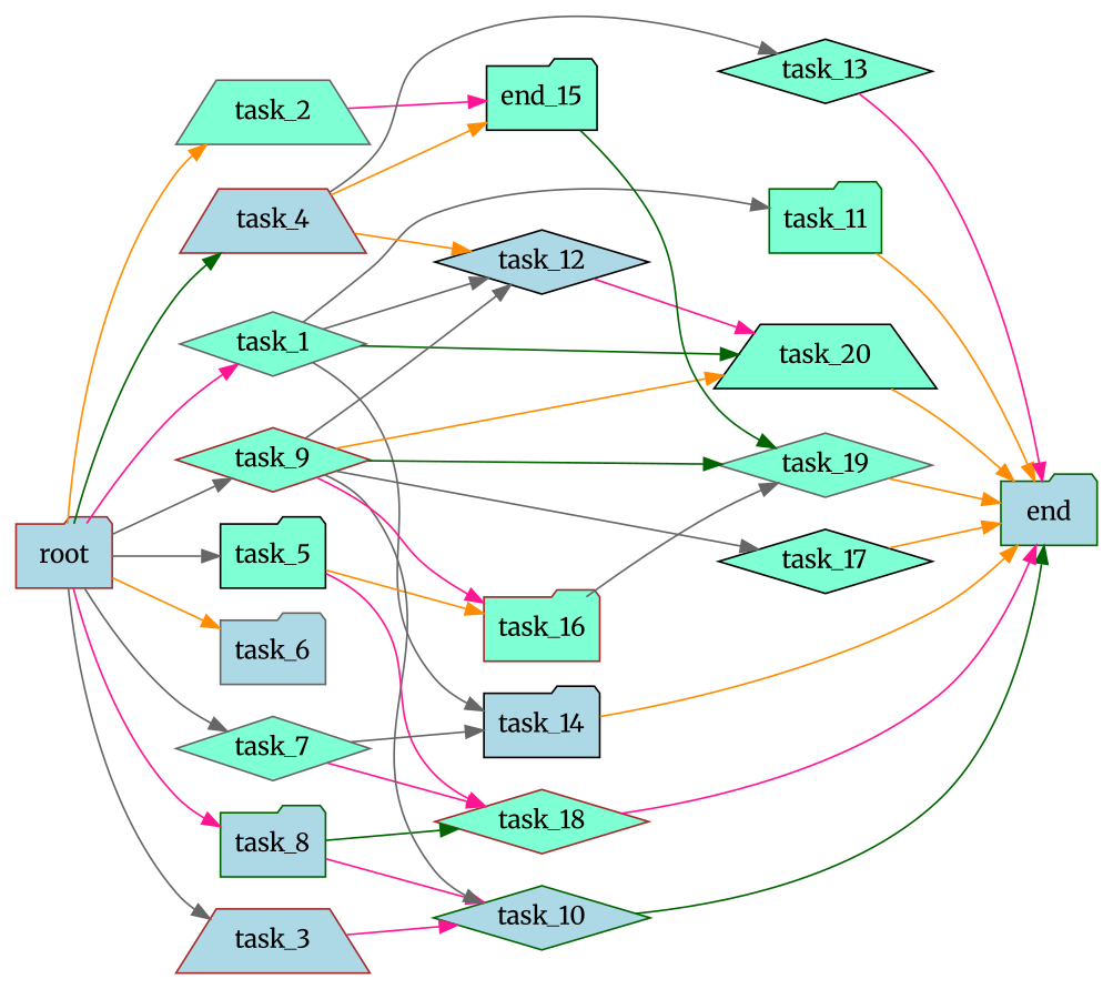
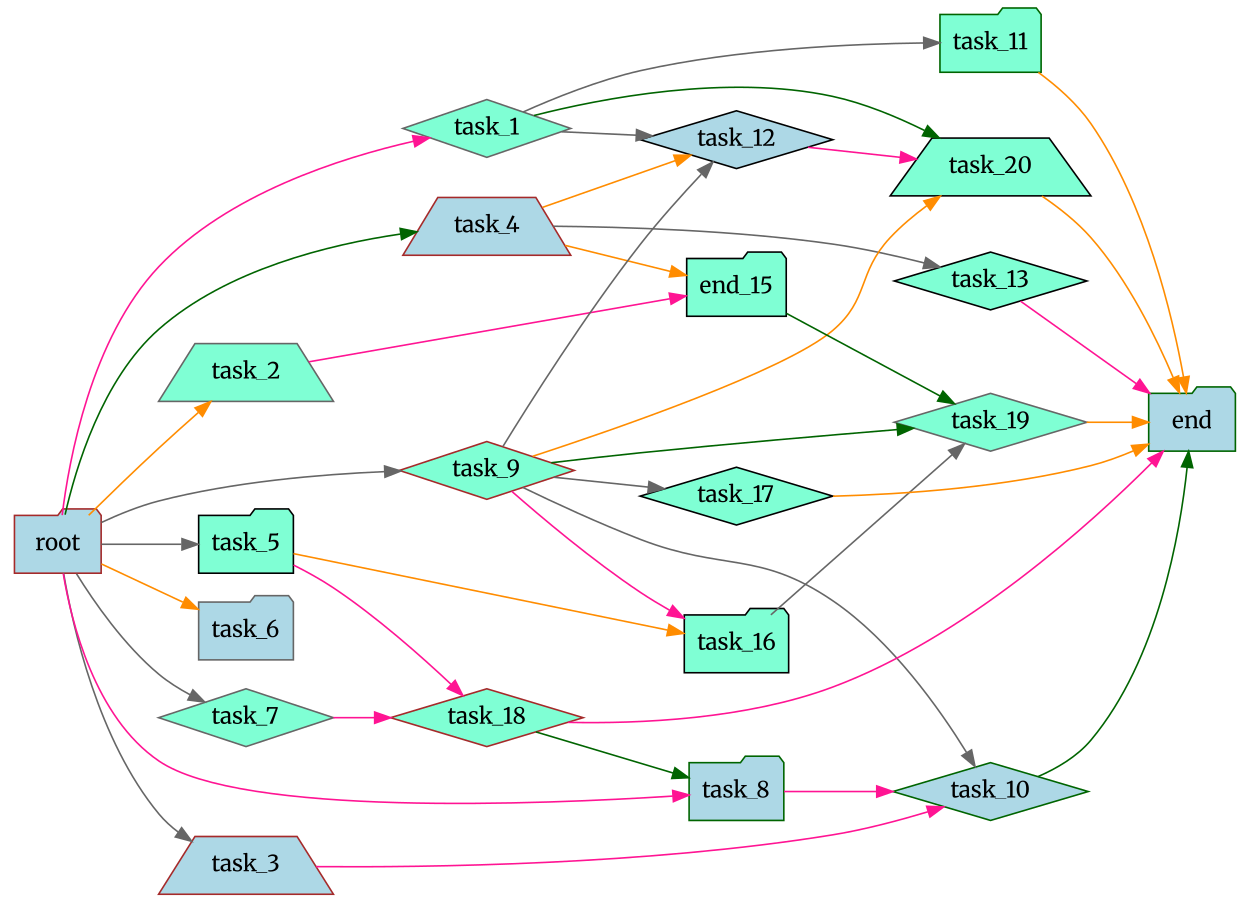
  digraph {
    fontname=Merriweather
    rankdir=LR
    node [color=black fillcolor=aquamarine fontname=Merriweather shape=folder style=filled]
    edge [color=gray40 fontname=Merriweather]
    root [color=brown fillcolor=lightblue]
    task_1 [color=gray40 shape=diamond]
    task_2 [color=gray40 shape=trapezium]
    task_3 [color=brown fillcolor=lightblue shape=trapezium]
    task_4 [color=brown fillcolor=lightblue shape=trapezium]
    task_5
    task_6 [color=gray40 fillcolor=lightblue]
    task_7 [color=gray40 shape=diamond]
    task_8 [color=darkgreen fillcolor=lightblue]
    task_9 [color=brown shape=diamond]
    task_11 [color=darkgreen]
-   task_14 [fillcolor=lightblue]
    task_20 [shape=trapezium]
    task_12 [fillcolor=lightblue shape=diamond]
    n15 [label=end_15]
    task_10 [color=darkgreen fillcolor=lightblue shape=diamond]
    task_13 [shape=diamond]
-   task_16 [color=brown]
+   task_16
    task_18 [color=brown shape=diamond]
    task_17 [shape=diamond]
    task_19 [color=gray40 shape=diamond]
    end [color=darkgreen fillcolor=lightblue]
    root -> task_1 [color=deeppink]
    root -> task_2 [color=darkorange]
    root -> task_3
    root -> task_4 [color=darkgreen]
    root -> task_5
    root -> task_6 [color=darkorange]
    root -> task_7
    root -> task_8 [color=deeppink]
    root -> task_9
    task_1 -> task_11
-   task_1 -> task_14
    task_1 -> task_20 [color=darkgreen]
    task_1 -> task_12
    task_2 -> n15 [color=deeppink]
    task_3 -> task_10 [color=deeppink]
    task_4 -> task_12 [color=darkorange]
    task_4 -> n15 [color=darkorange]
    task_4 -> task_13
    task_5 -> task_16 [color=darkorange]
    task_5 -> task_18 [color=deeppink]
-   task_7 -> task_14
    task_7 -> task_18 [color=deeppink]
    task_8 -> task_10 [color=deeppink]
-   task_8 -> task_18 [color=darkgreen]
+   task_18 -> task_8 [color=darkgreen]
    task_9 -> task_20 [color=darkorange]
    task_9 -> task_12
    task_9 -> task_10
    task_9 -> task_16 [color=deeppink]
    task_9 -> task_17
    task_9 -> task_19 [color=darkgreen]
    task_11 -> end [color=darkorange]
-   task_14 -> end [color=darkorange]
    task_20 -> end [color=darkorange]
    task_12 -> task_20 [color=deeppink]
    n15 -> task_19 [color=darkgreen]
    task_10 -> end [color=darkgreen]
    task_13 -> end [color=deeppink]
    task_16 -> task_19
    task_18 -> end [color=deeppink]
    task_17 -> end [color=darkorange]
    task_19 -> end [color=darkorange]
  }
